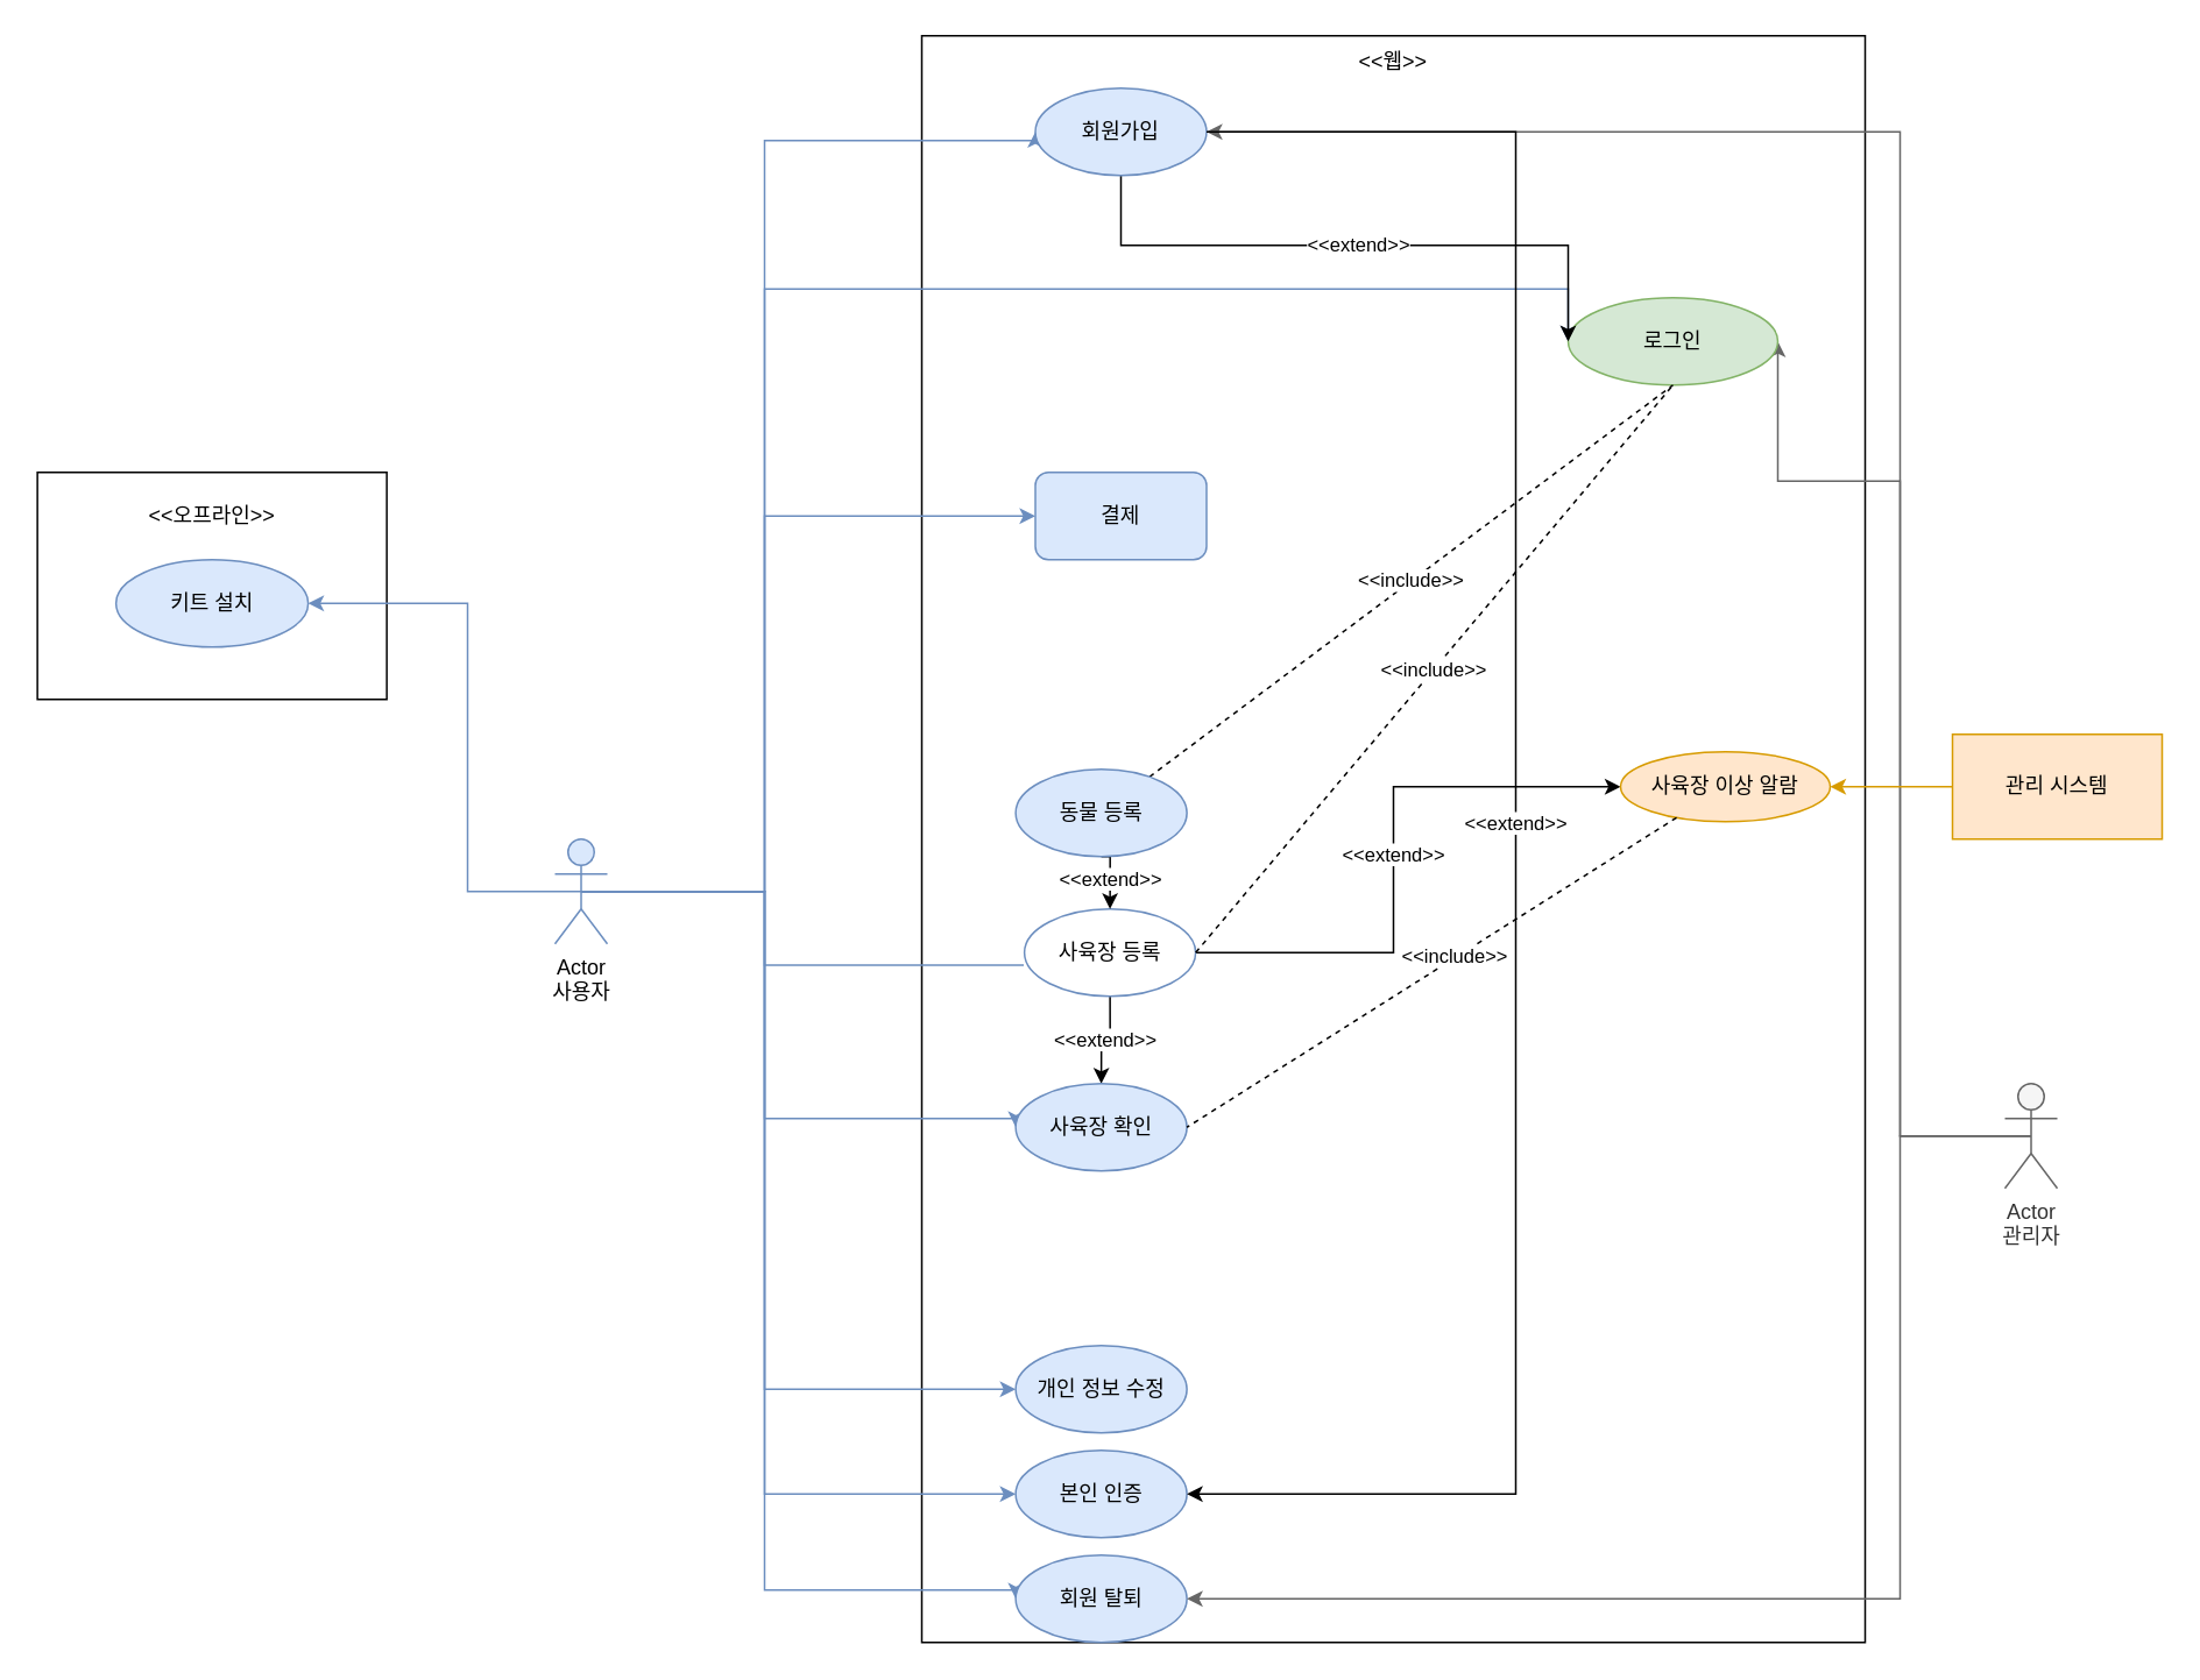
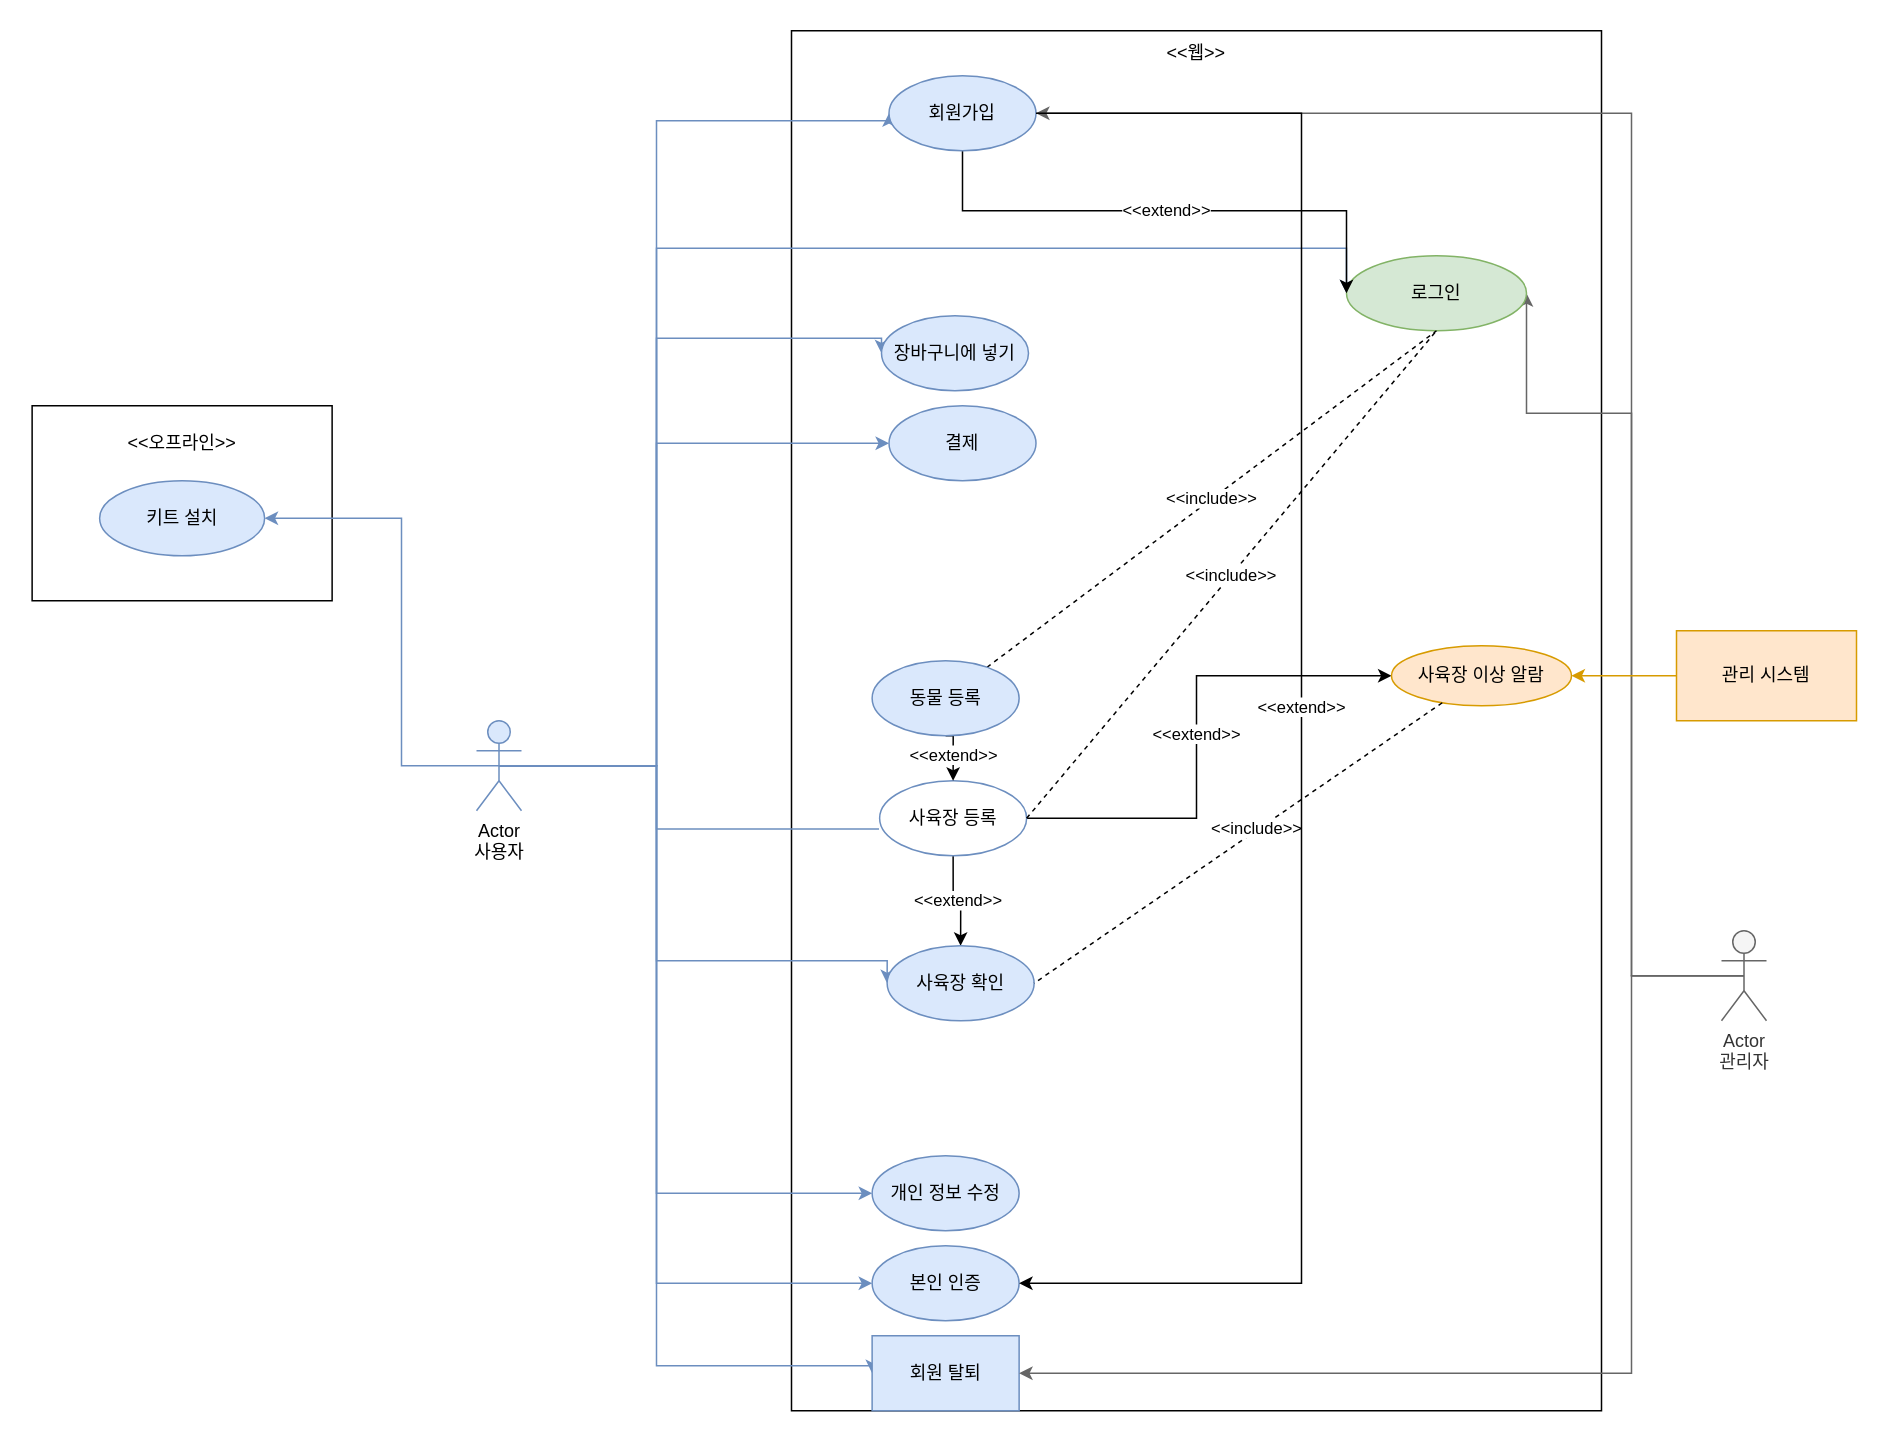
  <mxCell id="0" />
  <mxCell id="1" parent="0" />
  <mxCell id="2" value="" style="rounded=0;whiteSpace=wrap;html=1;" vertex="1" parent="1"><mxGeometry x="527" y="20" width="540" height="920" as="geometry" /></mxCell>
  <mxCell id="3" style="edgeStyle=orthogonalEdgeStyle;rounded=0;orthogonalLoop=1;jettySize=auto;html=1;exitX=0.5;exitY=0.5;exitDx=0;exitDy=0;exitPerimeter=0;entryX=-0.004;entryY=0.644;entryDx=0;entryDy=0;entryPerimeter=0;fillColor=#dae8fc;strokeColor=#6c8ebf;endArrow=none;" edge="1" parent="1" source="12" target="21"><mxGeometry relative="1" as="geometry"><Array as="points"><mxPoint x="437" y="510" /><mxPoint x="437" y="552" /></Array></mxGeometry></mxCell>
  <mxCell id="4" style="edgeStyle=orthogonalEdgeStyle;rounded=0;orthogonalLoop=1;jettySize=auto;html=1;exitX=0.5;exitY=0.5;exitDx=0;exitDy=0;exitPerimeter=0;entryX=0;entryY=0.5;entryDx=0;entryDy=0;fillColor=#dae8fc;strokeColor=#6c8ebf;" edge="1" parent="1" source="12" target="28"><mxGeometry relative="1" as="geometry"><Array as="points"><mxPoint x="437" y="510" /><mxPoint x="437" y="795" /></Array></mxGeometry></mxCell>
  <mxCell id="5" value="" style="edgeStyle=orthogonalEdgeStyle;rounded=0;orthogonalLoop=1;jettySize=auto;html=1;exitX=0.5;exitY=0.5;exitDx=0;exitDy=0;exitPerimeter=0;entryX=0;entryY=0.5;entryDx=0;entryDy=0;verticalAlign=bottom;fillColor=#dae8fc;strokeColor=#6c8ebf;align=center;" edge="1" parent="1" source="12" target="26"><mxGeometry x="0.607" relative="1" as="geometry"><Array as="points"><mxPoint x="437" y="510" /><mxPoint x="437" y="855" /></Array><mxPoint as="offset" /></mxGeometry></mxCell>
  <mxCell id="6" style="edgeStyle=orthogonalEdgeStyle;rounded=0;orthogonalLoop=1;jettySize=auto;html=1;exitX=0.5;exitY=0.5;exitDx=0;exitDy=0;exitPerimeter=0;entryX=0;entryY=0.5;entryDx=0;entryDy=0;fillColor=#dae8fc;strokeColor=#6c8ebf;" edge="1" parent="1" source="12" target="18"><mxGeometry relative="1" as="geometry"><Array as="points"><mxPoint x="437" y="510" /><mxPoint x="437" y="165" /></Array></mxGeometry></mxCell>
  <mxCell id="7" style="edgeStyle=orthogonalEdgeStyle;rounded=0;orthogonalLoop=1;jettySize=auto;html=1;exitX=0.5;exitY=0.5;exitDx=0;exitDy=0;exitPerimeter=0;fillColor=#dae8fc;strokeColor=#6c8ebf;entryX=0;entryY=0.5;entryDx=0;entryDy=0;" edge="1" parent="1" source="12" target="38"><mxGeometry relative="1" as="geometry"><Array as="points"><mxPoint x="437" y="510" /><mxPoint x="437" y="80" /><mxPoint x="592" y="80" /></Array></mxGeometry></mxCell>
+ <mxCell id="8" style="edgeStyle=orthogonalEdgeStyle;rounded=0;orthogonalLoop=1;jettySize=auto;html=1;exitX=0.5;exitY=0.5;exitDx=0;exitDy=0;exitPerimeter=0;entryX=0;entryY=0.5;entryDx=0;entryDy=0;fillColor=#dae8fc;strokeColor=#6c8ebf;" edge="1" parent="1" source="12" target="29"><mxGeometry relative="1" as="geometry"><Array as="points"><mxPoint x="437" y="510" /><mxPoint x="437" y="225" /></Array></mxGeometry></mxCell>
  <mxCell id="9" style="edgeStyle=orthogonalEdgeStyle;rounded=0;orthogonalLoop=1;jettySize=auto;html=1;exitX=0.5;exitY=0.5;exitDx=0;exitDy=0;exitPerimeter=0;entryX=0;entryY=0.5;entryDx=0;entryDy=0;fillColor=#dae8fc;strokeColor=#6c8ebf;" edge="1" parent="1" source="12" target="24"><mxGeometry relative="1" as="geometry"><Array as="points"><mxPoint x="437" y="510" /><mxPoint x="437" y="295" /></Array></mxGeometry></mxCell>
  <mxCell id="10" style="edgeStyle=orthogonalEdgeStyle;rounded=0;orthogonalLoop=1;jettySize=auto;html=1;exitX=0.5;exitY=0.5;exitDx=0;exitDy=0;exitPerimeter=0;entryX=0;entryY=0.5;entryDx=0;entryDy=0;fillColor=#dae8fc;strokeColor=#6c8ebf;" edge="1" parent="1" source="12" target="25"><mxGeometry relative="1" as="geometry"><Array as="points"><mxPoint x="437" y="510" /><mxPoint x="437" y="640" /></Array></mxGeometry></mxCell>
  <mxCell id="11" style="edgeStyle=orthogonalEdgeStyle;rounded=0;orthogonalLoop=1;jettySize=auto;html=1;exitX=0.5;exitY=0.5;exitDx=0;exitDy=0;exitPerimeter=0;entryX=0;entryY=0.5;entryDx=0;entryDy=0;fillColor=#dae8fc;strokeColor=#6c8ebf;" edge="1" parent="1" source="12" target="27"><mxGeometry relative="1" as="geometry"><Array as="points"><mxPoint x="437" y="510" /><mxPoint x="437" y="910" /></Array></mxGeometry></mxCell>
  <mxCell id="12" value="Actor&lt;br&gt;사용자" style="shape=umlActor;verticalLabelPosition=bottom;verticalAlign=top;html=1;outlineConnect=0;fillColor=#dae8fc;strokeColor=#6c8ebf;" vertex="1" parent="1"><mxGeometry x="317" y="480" width="30" height="60" as="geometry" /></mxCell>
  <mxCell id="13" style="edgeStyle=orthogonalEdgeStyle;rounded=0;orthogonalLoop=1;jettySize=auto;html=1;exitX=0.5;exitY=0.5;exitDx=0;exitDy=0;exitPerimeter=0;entryX=1;entryY=0.5;entryDx=0;entryDy=0;fillColor=#f5f5f5;strokeColor=#666666;" edge="1" parent="1" source="15" target="18"><mxGeometry relative="1" as="geometry"><Array as="points"><mxPoint x="1087" y="650" /><mxPoint x="1087" y="275" /></Array></mxGeometry></mxCell>
  <mxCell id="14" style="edgeStyle=orthogonalEdgeStyle;rounded=0;orthogonalLoop=1;jettySize=auto;html=1;exitX=0.5;exitY=0.5;exitDx=0;exitDy=0;exitPerimeter=0;entryX=1;entryY=0.5;entryDx=0;entryDy=0;fillColor=#f5f5f5;strokeColor=#666666;" edge="1" parent="1" source="15" target="38"><mxGeometry relative="1" as="geometry"><Array as="points"><mxPoint x="1087" y="650" /><mxPoint x="1087" y="75" /></Array></mxGeometry></mxCell>
  <mxCell id="15" value="Actor&lt;br&gt;관리자" style="shape=umlActor;verticalLabelPosition=bottom;verticalAlign=top;html=1;outlineConnect=0;fillColor=#f5f5f5;strokeColor=#666666;fontColor=#333333;" vertex="1" parent="1"><mxGeometry x="1147" y="620" width="30" height="60" as="geometry" /></mxCell>
  <mxCell id="16" value="" style="rounded=0;whiteSpace=wrap;html=1;" vertex="1" parent="1"><mxGeometry x="20.75" y="270" width="200" height="130" as="geometry" /></mxCell>
  <mxCell id="17" value="&amp;lt;&amp;lt;웹&amp;gt;&amp;gt;" style="text;html=1;strokeColor=none;fillColor=none;align=center;verticalAlign=middle;whiteSpace=wrap;rounded=0;" vertex="1" parent="1"><mxGeometry x="767" y="20" width="60" height="30" as="geometry" /></mxCell>
  <mxCell id="18" value="로그인" style="ellipse;whiteSpace=wrap;html=1;fillColor=#d5e8d4;strokeColor=#82b366;" vertex="1" parent="1"><mxGeometry x="897" y="170" width="120" height="50" as="geometry" /></mxCell>
  <mxCell id="19" value="&amp;lt;&amp;lt;extend&amp;gt;&amp;gt;" style="edgeStyle=orthogonalEdgeStyle;rounded=0;orthogonalLoop=1;jettySize=auto;html=1;exitX=1;exitY=0.5;exitDx=0;exitDy=0;entryX=0;entryY=0.5;entryDx=0;entryDy=0;" edge="1" parent="1" source="21" target="31"><mxGeometry relative="1" as="geometry"><Array as="points"><mxPoint x="797" y="545" /><mxPoint x="797" y="450" /></Array></mxGeometry></mxCell>
  <mxCell id="20" value="&amp;lt;&amp;lt;extend&amp;gt;&amp;gt;" style="edgeStyle=orthogonalEdgeStyle;rounded=0;orthogonalLoop=1;jettySize=auto;html=1;exitX=0.5;exitY=1;exitDx=0;exitDy=0;entryX=0.5;entryY=0;entryDx=0;entryDy=0;" edge="1" parent="1" source="21" target="25"><mxGeometry relative="1" as="geometry" /></mxCell>
  <mxCell id="21" value="사육장 등록" style="ellipse;whiteSpace=wrap;html=1;fillColor=#ffffff;strokeColor=#6c8ebf;" vertex="1" parent="1"><mxGeometry x="585.75" y="520" width="98" height="50" as="geometry" /></mxCell>
  <mxCell id="22" value="&amp;lt;&amp;lt;include&amp;gt;&amp;gt;" style="endArrow=none;dashed=1;html=1;rounded=0;entryX=0.5;entryY=1;entryDx=0;entryDy=0;exitX=1;exitY=0.5;exitDx=0;exitDy=0;" edge="1" parent="1" source="21" target="18"><mxGeometry width="50" height="50" relative="1" as="geometry"><mxPoint x="807" y="510" as="sourcePoint" /><mxPoint x="857" y="460" as="targetPoint" /></mxGeometry></mxCell>
  <mxCell id="23" value="&amp;lt;&amp;lt;include&amp;gt;&amp;gt;" style="endArrow=none;dashed=1;html=1;rounded=0;entryX=0.5;entryY=1;entryDx=0;entryDy=0;" edge="1" parent="1" source="36" target="18"><mxGeometry width="50" height="50" relative="1" as="geometry"><mxPoint x="712" y="425" as="sourcePoint" /><mxPoint x="857" y="460" as="targetPoint" /></mxGeometry></mxCell>
- <mxCell id="24" value="결제" style="whiteSpace=wrap;html=1;fillColor=#dae8fc;strokeColor=#6c8ebf;rounded=1;" vertex="1" parent="1"><mxGeometry x="592" y="270" width="98" height="50" as="geometry" /></mxCell>
- <mxCell id="25" value="사육장 확인" style="ellipse;whiteSpace=wrap;html=1;fillColor=#dae8fc;strokeColor=#6c8ebf;" vertex="1" parent="1"><mxGeometry x="580.75" y="620" width="98" height="50" as="geometry" /></mxCell>
+ <mxCell id="24" value="결제" style="ellipse;whiteSpace=wrap;html=1;fillColor=#dae8fc;strokeColor=#6c8ebf;" vertex="1" parent="1"><mxGeometry x="592" y="270" width="98" height="50" as="geometry" /></mxCell>
+ <mxCell id="25" value="사육장 확인" style="ellipse;whiteSpace=wrap;html=1;fillColor=#dae8fc;strokeColor=#6c8ebf;" vertex="1" parent="1"><mxGeometry x="590.75" y="630" width="98" height="50" as="geometry" /></mxCell>
  <mxCell id="26" value="본인 인증&lt;br&gt;" style="ellipse;whiteSpace=wrap;html=1;fillColor=#dae8fc;strokeColor=#6c8ebf;" vertex="1" parent="1"><mxGeometry x="580.75" y="830" width="98" height="50" as="geometry" /></mxCell>
- <mxCell id="27" value="회원 탈퇴" style="ellipse;whiteSpace=wrap;html=1;fillColor=#dae8fc;strokeColor=#6c8ebf;" vertex="1" parent="1"><mxGeometry x="580.75" y="890" width="98" height="50" as="geometry" /></mxCell>
+ <mxCell id="27" value="회원 탈퇴" style="whiteSpace=wrap;html=1;fillColor=#dae8fc;strokeColor=#6c8ebf;rounded=0;" vertex="1" parent="1"><mxGeometry x="580.75" y="890" width="98" height="50" as="geometry" /></mxCell>
  <mxCell id="28" value="개인 정보 수정" style="ellipse;whiteSpace=wrap;html=1;fillColor=#dae8fc;strokeColor=#6c8ebf;" vertex="1" parent="1"><mxGeometry x="580.75" y="770" width="98" height="50" as="geometry" /></mxCell>
+ <mxCell id="29" value="장바구니에 넣기" style="ellipse;whiteSpace=wrap;html=1;fillColor=#dae8fc;strokeColor=#6c8ebf;" vertex="1" parent="1"><mxGeometry x="587" y="210" width="98" height="50" as="geometry" /></mxCell>
  <mxCell id="30" style="edgeStyle=orthogonalEdgeStyle;rounded=0;orthogonalLoop=1;jettySize=auto;html=1;exitX=0.5;exitY=0.5;exitDx=0;exitDy=0;exitPerimeter=0;fillColor=#f5f5f5;strokeColor=#666666;entryX=1;entryY=0.5;entryDx=0;entryDy=0;" edge="1" parent="1" source="15" target="27"><mxGeometry relative="1" as="geometry"><Array as="points"><mxPoint x="1087" y="650" /><mxPoint x="1087" y="915" /></Array><mxPoint x="717" y="910" as="targetPoint" /></mxGeometry></mxCell>
  <mxCell id="31" value="사육장 이상 알람" style="ellipse;whiteSpace=wrap;html=1;fillColor=#ffe6cc;strokeColor=#d79b00;" vertex="1" parent="1"><mxGeometry x="927" y="430" width="120" height="40" as="geometry" /></mxCell>
  <mxCell id="32" style="edgeStyle=orthogonalEdgeStyle;rounded=0;orthogonalLoop=1;jettySize=auto;html=1;exitX=0.5;exitY=1;exitDx=0;exitDy=0;" edge="1" parent="1" source="2" target="2"><mxGeometry relative="1" as="geometry" /></mxCell>
  <mxCell id="33" value="키트 설치" style="ellipse;whiteSpace=wrap;html=1;fillColor=#dae8fc;strokeColor=#6c8ebf;" vertex="1" parent="1"><mxGeometry x="65.75" y="320" width="110" height="50" as="geometry" /></mxCell>
  <mxCell id="34" style="edgeStyle=orthogonalEdgeStyle;rounded=0;orthogonalLoop=1;jettySize=auto;html=1;entryX=1;entryY=0.5;entryDx=0;entryDy=0;exitX=0.5;exitY=0.5;exitDx=0;exitDy=0;exitPerimeter=0;fillColor=#dae8fc;strokeColor=#6c8ebf;" edge="1" parent="1" source="12" target="33"><mxGeometry relative="1" as="geometry"><mxPoint x="187" y="305" as="targetPoint" /><mxPoint x="282" y="490" as="sourcePoint" /><Array as="points"><mxPoint x="267" y="510" /><mxPoint x="267" y="345" /></Array></mxGeometry></mxCell>
  <mxCell id="35" value="&amp;lt;&amp;lt;extend&amp;gt;&amp;gt;" style="edgeStyle=orthogonalEdgeStyle;rounded=0;orthogonalLoop=1;jettySize=auto;html=1;exitX=0.5;exitY=1;exitDx=0;exitDy=0;entryX=0.5;entryY=0;entryDx=0;entryDy=0;" edge="1" parent="1" source="36" target="21"><mxGeometry relative="1" as="geometry" /></mxCell>
  <mxCell id="36" value="동물 등록" style="ellipse;whiteSpace=wrap;html=1;fillColor=#dae8fc;strokeColor=#6c8ebf;" vertex="1" parent="1"><mxGeometry x="580.75" y="440" width="98" height="50" as="geometry" /></mxCell>
  <mxCell id="37" value="&amp;lt;&amp;lt;extend&amp;gt;&amp;gt;" style="edgeStyle=orthogonalEdgeStyle;rounded=0;orthogonalLoop=1;jettySize=auto;html=1;exitX=0.5;exitY=1;exitDx=0;exitDy=0;entryX=0;entryY=0.5;entryDx=0;entryDy=0;" edge="1" parent="1" source="38" target="18"><mxGeometry relative="1" as="geometry"><Array as="points"><mxPoint x="641" y="140" /><mxPoint x="897" y="140" /></Array></mxGeometry></mxCell>
  <mxCell id="38" value="회원가입" style="ellipse;whiteSpace=wrap;html=1;fillColor=#dae8fc;strokeColor=#6c8ebf;" vertex="1" parent="1"><mxGeometry x="592" y="50" width="98" height="50" as="geometry" /></mxCell>
  <mxCell id="39" value="&amp;lt;&amp;lt;오프라인&amp;gt;&amp;gt;" style="text;html=1;strokeColor=none;fillColor=none;align=center;verticalAlign=middle;whiteSpace=wrap;rounded=0;" vertex="1" parent="1"><mxGeometry x="80.75" y="280" width="80" height="30" as="geometry" /></mxCell>
  <mxCell id="40" value="&amp;lt;&amp;lt;include&amp;gt;&amp;gt;" style="endArrow=none;dashed=1;html=1;rounded=0;entryX=1;entryY=0.5;entryDx=0;entryDy=0;" edge="1" parent="1" source="31" target="25"><mxGeometry x="-0.097" y="-1" width="50" height="50" relative="1" as="geometry"><mxPoint x="842" y="681.47" as="sourcePoint" /><mxPoint x="764.449" y="680.004" as="targetPoint" /><mxPoint as="offset" /></mxGeometry></mxCell>
  <mxCell id="41" value="&amp;lt;&amp;lt;extend&amp;gt;&amp;gt;" style="edgeStyle=orthogonalEdgeStyle;rounded=0;orthogonalLoop=1;jettySize=auto;html=1;exitX=1;exitY=0.5;exitDx=0;exitDy=0;entryX=1;entryY=0.5;entryDx=0;entryDy=0;endArrow=classic;endFill=1;" edge="1" parent="1" source="38" target="26"><mxGeometry relative="1" as="geometry"><mxPoint x="967" y="115" as="sourcePoint" /><Array as="points"><mxPoint x="867" y="75" /><mxPoint x="867" y="855" /></Array></mxGeometry></mxCell>
  <mxCell id="42" style="edgeStyle=orthogonalEdgeStyle;rounded=0;orthogonalLoop=1;jettySize=auto;html=1;exitX=0;exitY=0.5;exitDx=0;exitDy=0;fillColor=#ffe6cc;strokeColor=#d79b00;" edge="1" parent="1" source="43" target="31"><mxGeometry relative="1" as="geometry" /></mxCell>
  <mxCell id="43" value="관리 시스템" style="rounded=0;whiteSpace=wrap;html=1;fillColor=#ffe6cc;strokeColor=#d79b00;" vertex="1" parent="1"><mxGeometry x="1117" y="420" width="120" height="60" as="geometry" /></mxCell>
